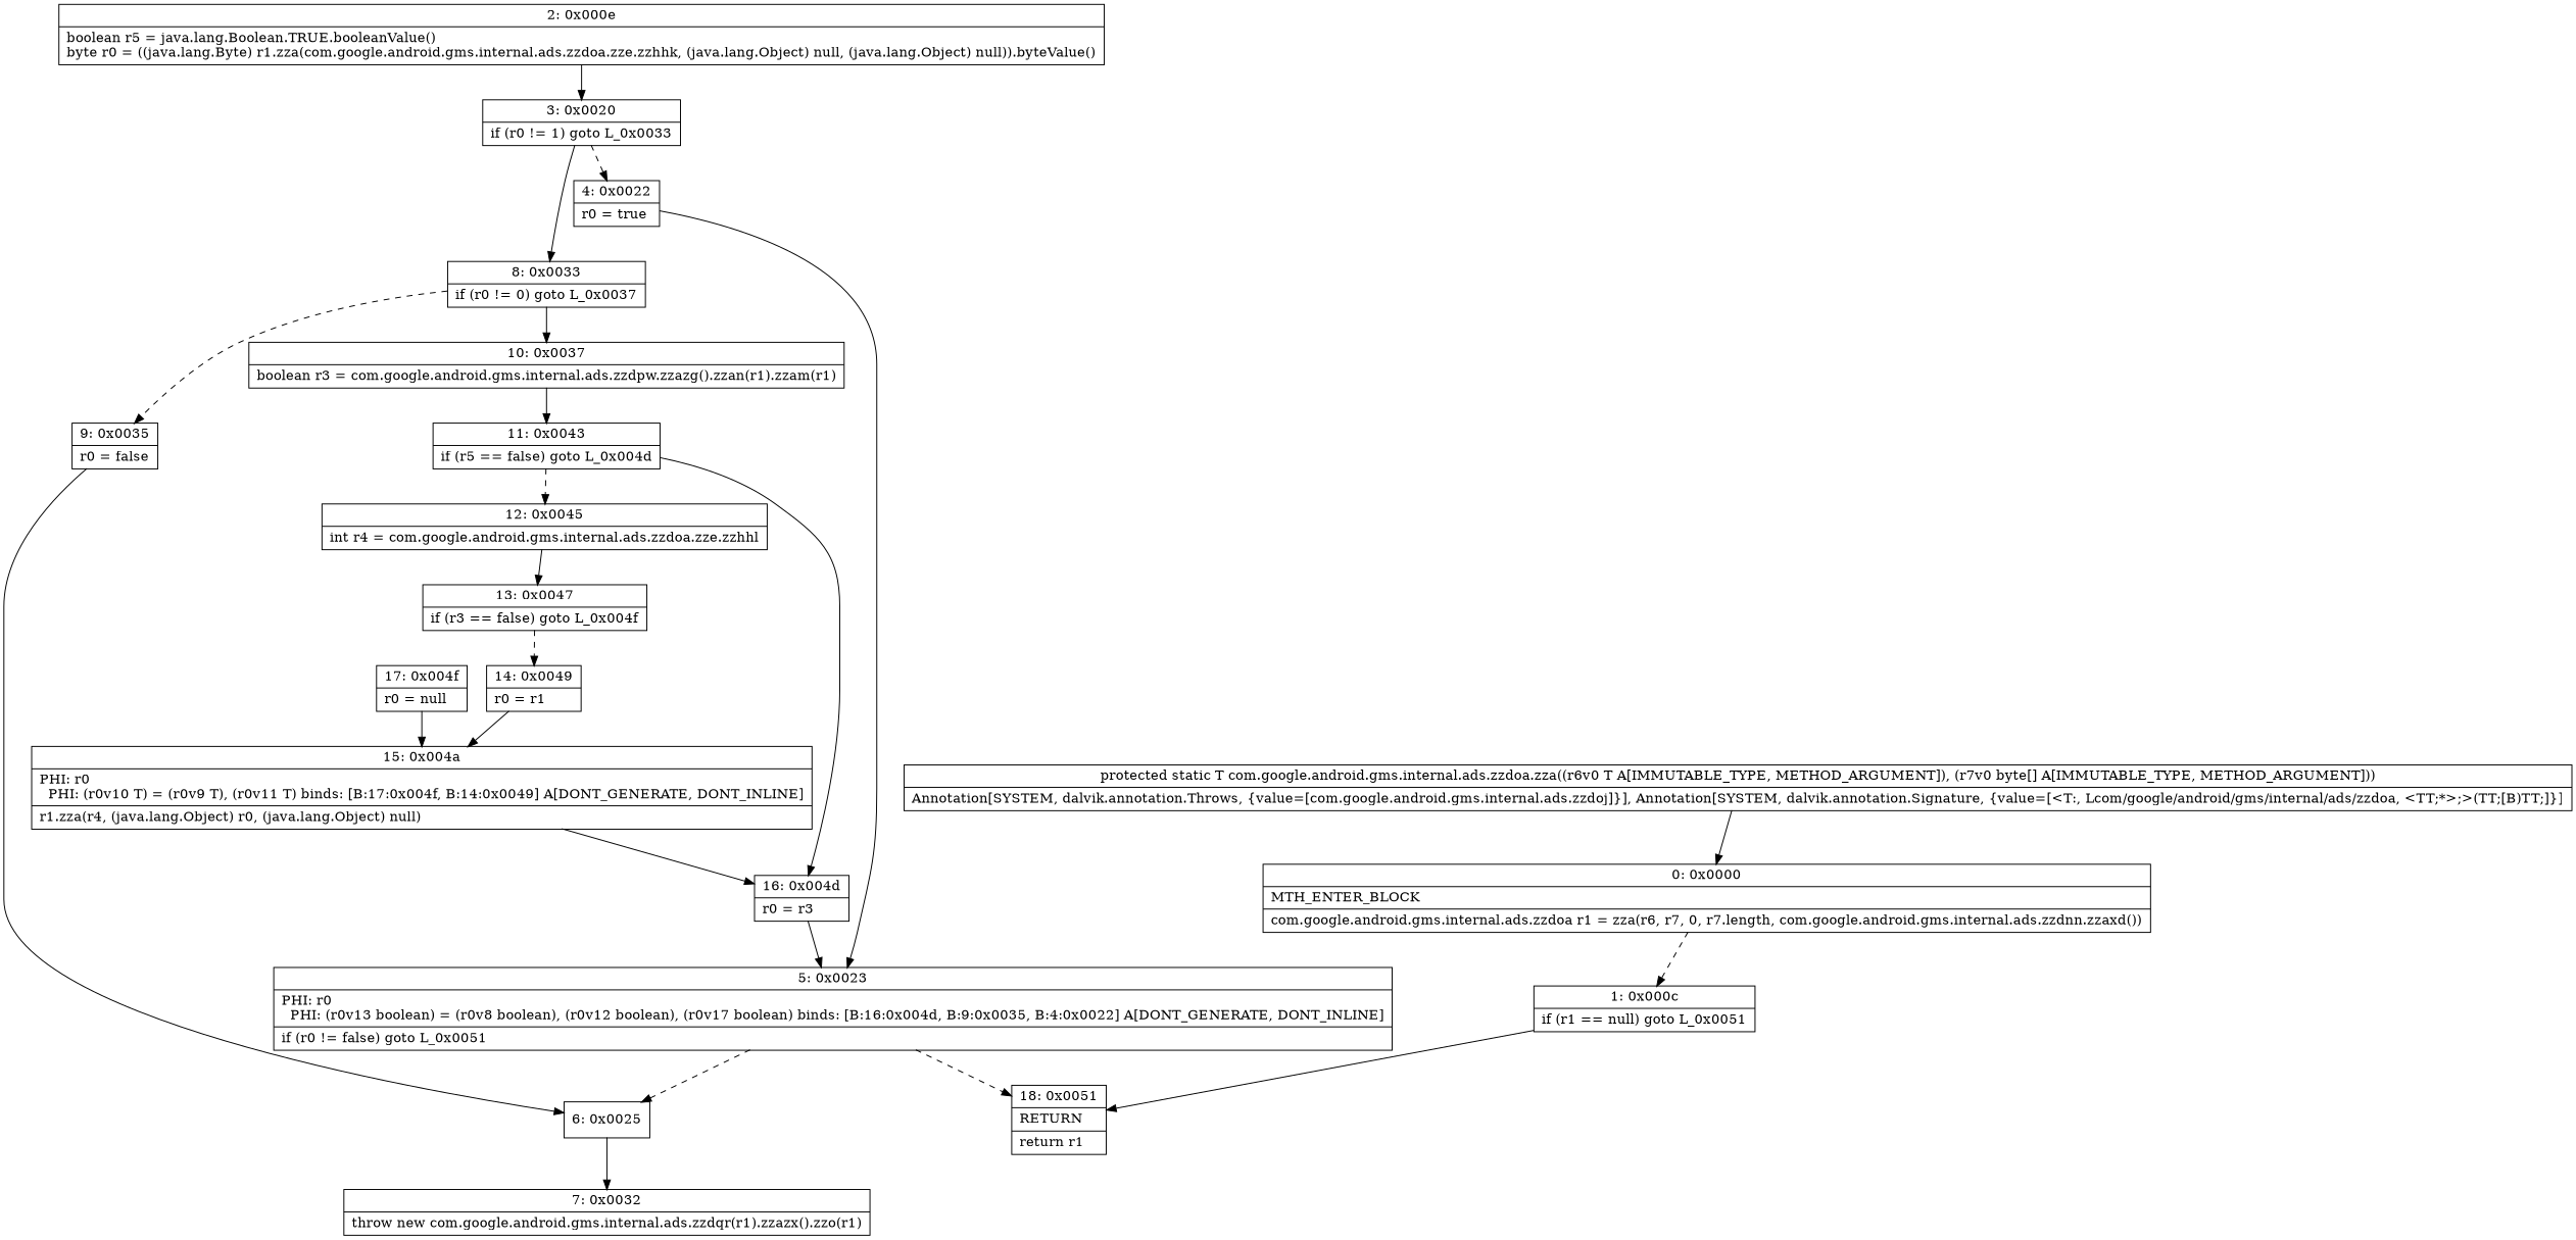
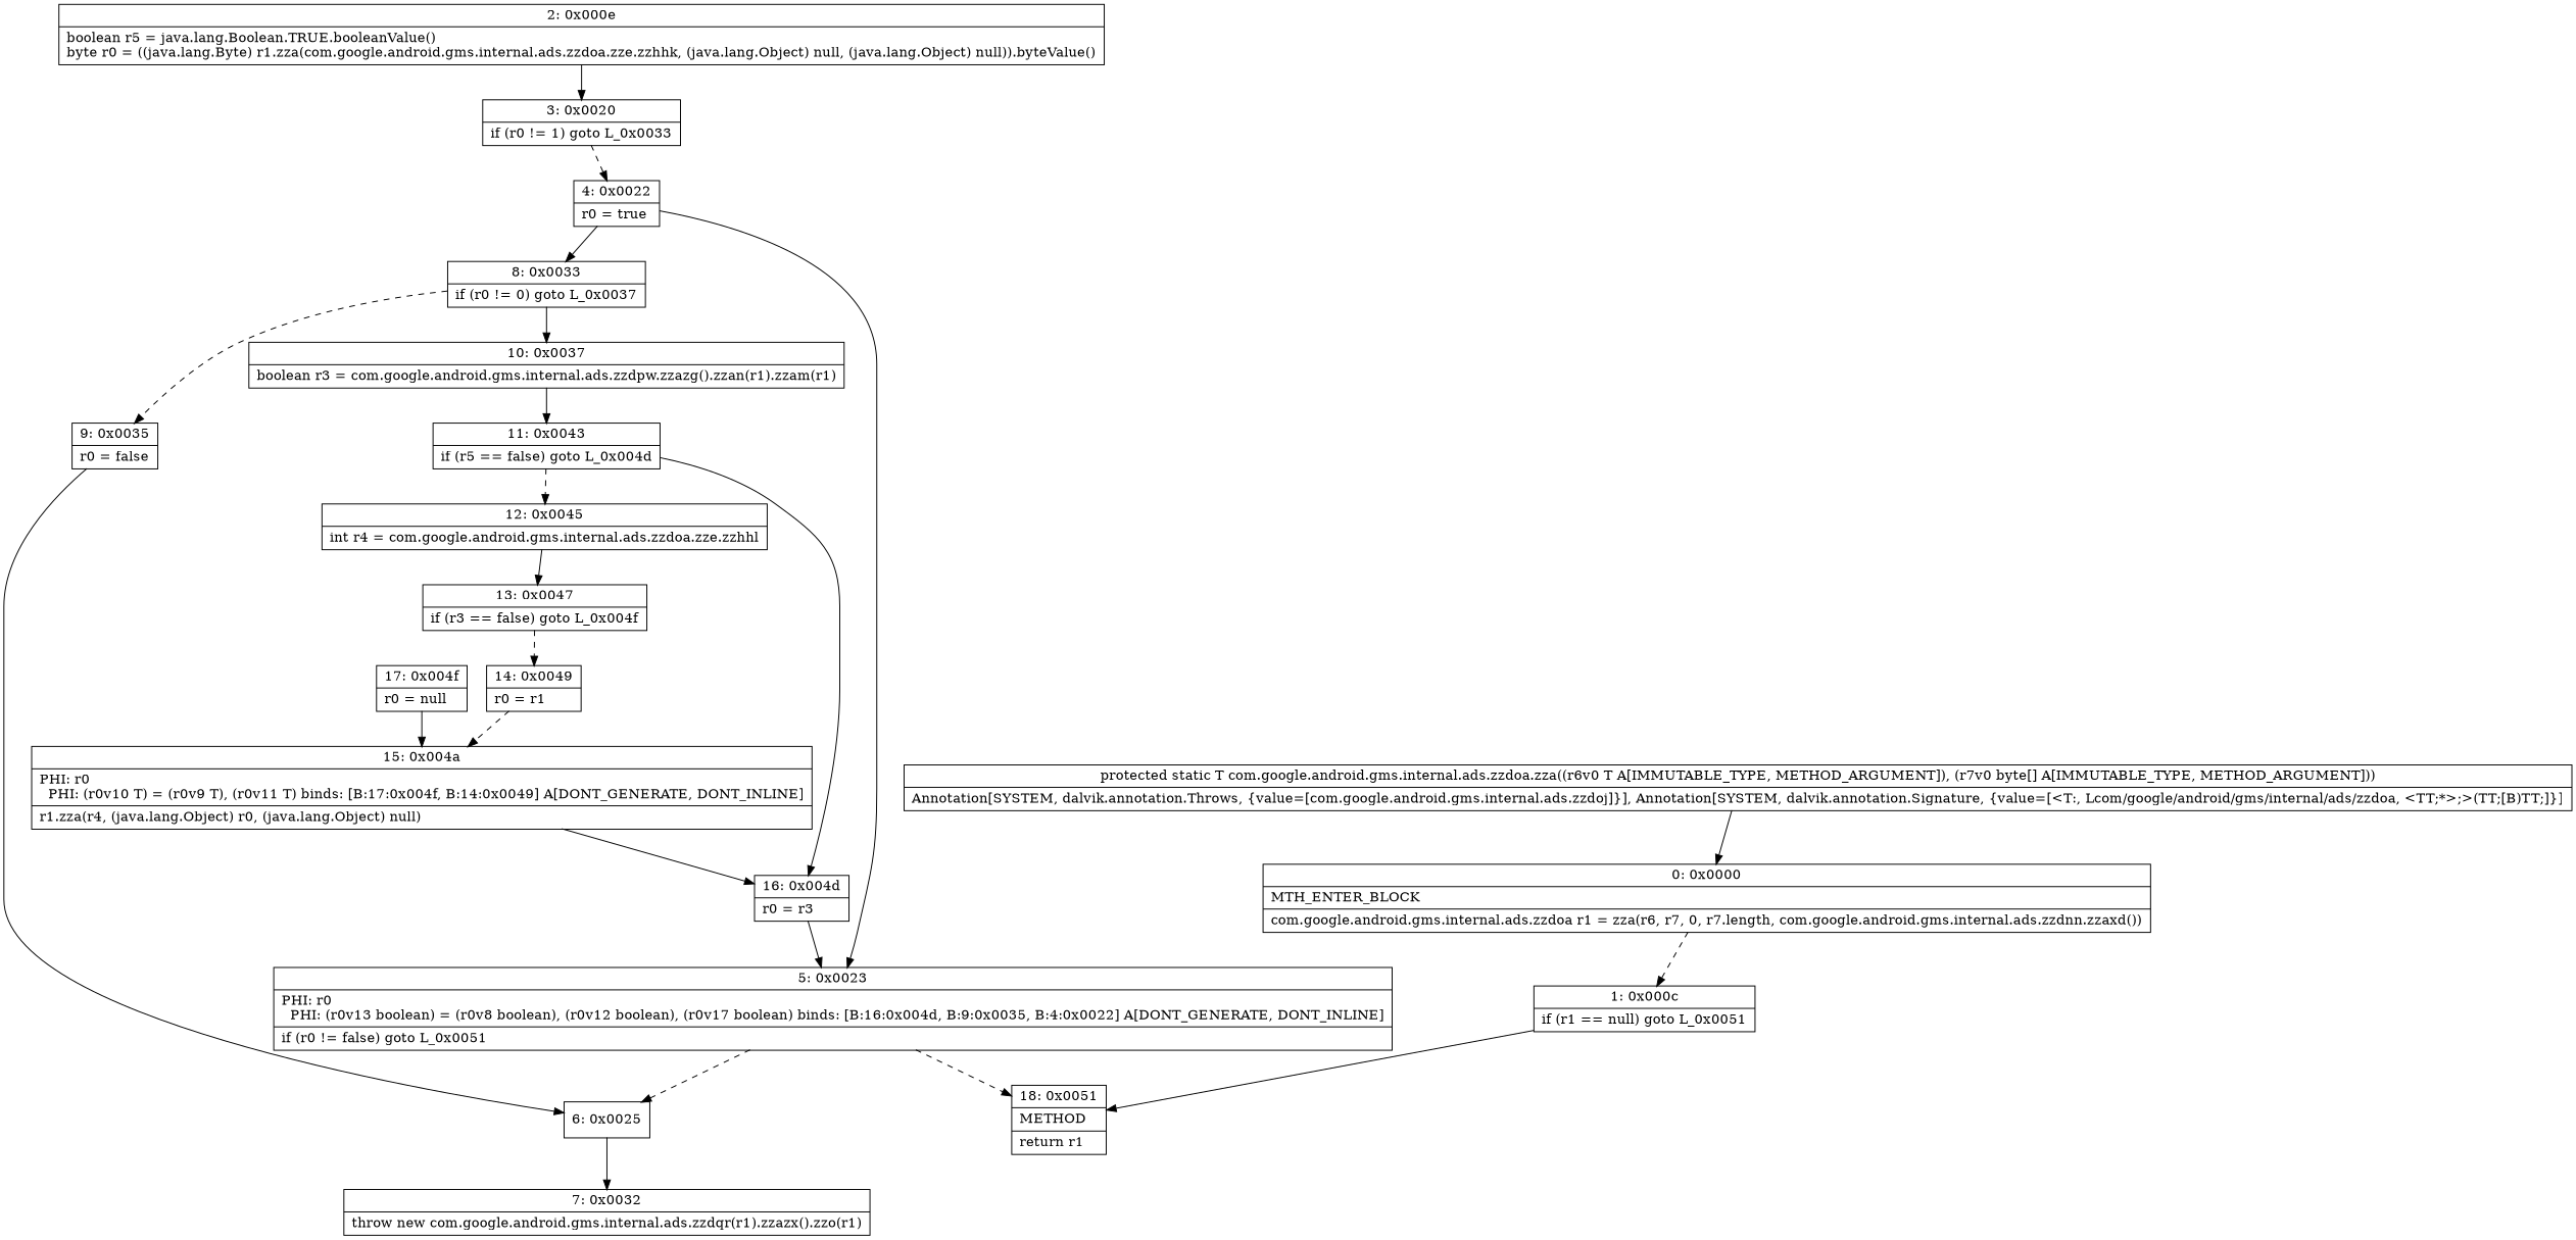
  digraph {
    node [shape=record]
    n1 [label="{0\:\ 0x0000|MTH_ENTER_BLOCK\l|com.google.android.gms.internal.ads.zzdoa r1 = zza(r6, r7, 0, r7.length, com.google.android.gms.internal.ads.zzdnn.zzaxd())\l}"]
    n2 [label="{1\:\ 0x000c|if (r1 == null) goto L_0x0051\l}"]
-   n3 [label="{18\:\ 0x0051|RETURN\l|return r1\l}"]
+   n3 [label="{18\:\ 0x0051|METHOD\l|return r1\l}"]
    n4 [label="{2\:\ 0x000e|boolean r5 = java.lang.Boolean.TRUE.booleanValue()\lbyte r0 = ((java.lang.Byte) r1.zza(com.google.android.gms.internal.ads.zzdoa.zze.zzhhk, (java.lang.Object) null, (java.lang.Object) null)).byteValue()\l}"]
    n5 [label="{3\:\ 0x0020|if (r0 != 1) goto L_0x0033\l}"]
    n6 [label="{4\:\ 0x0022|r0 = true\l}"]
    n7 [label="{8\:\ 0x0033|if (r0 != 0) goto L_0x0037\l}"]
    n8 [label="{5\:\ 0x0023|PHI: r0 \l  PHI: (r0v13 boolean) = (r0v8 boolean), (r0v12 boolean), (r0v17 boolean) binds: [B:16:0x004d, B:9:0x0035, B:4:0x0022] A[DONT_GENERATE, DONT_INLINE]\l|if (r0 != false) goto L_0x0051\l}"]
    n9 [label="{9\:\ 0x0035|r0 = false\l}"]
    n10 [label="{10\:\ 0x0037|boolean r3 = com.google.android.gms.internal.ads.zzdpw.zzazg().zzan(r1).zzam(r1)\l}"]
    n11 [label="{6\:\ 0x0025}"]
    n12 [label="{7\:\ 0x0032|throw new com.google.android.gms.internal.ads.zzdqr(r1).zzazx().zzo(r1)\l}"]
    n13 [label="{11\:\ 0x0043|if (r5 == false) goto L_0x004d\l}"]
    n14 [label="{12\:\ 0x0045|int r4 = com.google.android.gms.internal.ads.zzdoa.zze.zzhhl\l}"]
    n15 [label="{16\:\ 0x004d|r0 = r3\l}"]
    n16 [label="{13\:\ 0x0047|if (r3 == false) goto L_0x004f\l}"]
    n17 [label="{14\:\ 0x0049|r0 = r1\l}"]
    n18 [label="{15\:\ 0x004a|PHI: r0 \l  PHI: (r0v10 T) = (r0v9 T), (r0v11 T) binds: [B:17:0x004f, B:14:0x0049] A[DONT_GENERATE, DONT_INLINE]\l|r1.zza(r4, (java.lang.Object) r0, (java.lang.Object) null)\l}"]
    n19 [label="{17\:\ 0x004f|r0 = null\l}"]
    n20 [label="{protected static T com.google.android.gms.internal.ads.zzdoa.zza((r6v0 T A[IMMUTABLE_TYPE, METHOD_ARGUMENT]), (r7v0 byte[] A[IMMUTABLE_TYPE, METHOD_ARGUMENT]))  | Annotation[SYSTEM, dalvik.annotation.Throws, \{value=[com.google.android.gms.internal.ads.zzdoj]\}], Annotation[SYSTEM, dalvik.annotation.Signature, \{value=[\<T:, Lcom\/google\/android\/gms\/internal\/ads\/zzdoa, \<TT;*\>;\>(TT;[B)TT;]\}]\l}"]
    n1 -> n2 [style=dashed]
    n2 -> n3
    n4 -> n5
    n5 -> n6 [style=dashed]
-   n5 -> n7
+   n6 -> n7
    n6 -> n8
    n7 -> n9 [style=dashed]
    n7 -> n10
    n8 -> n3 [style=dashed]
    n8 -> n11 [style=dashed]
    n9 -> n11
    n10 -> n13
    n11 -> n12
    n13 -> n14 [style=dashed]
    n13 -> n15
    n14 -> n16
    n15 -> n8
    n16 -> n17 [style=dashed]
-   n17 -> n18
+   n17 -> n18 [style=dashed]
    n18 -> n15
    n19 -> n18
    n20 -> n1
  }
